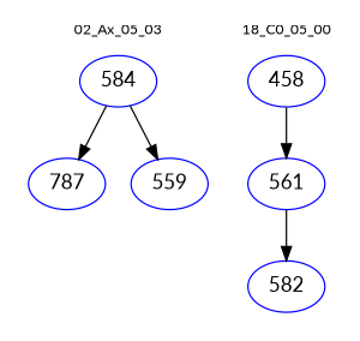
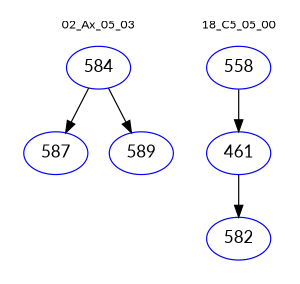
  digraph {
    fontname=Lato
    node [color=blue fontname=Lato]
    edge [color=black fontname=Lato]
    n1 [label=584]
-   n2 [label=787]
-   n3 [label=559]
-   n4 [label=458]
-   n5 [label=561]
+   n2 [label=587]
+   n3 [label=589]
+   n4 [label=558]
+   n5 [label=461]
    n6 [label=582]
    subgraph cluster_1 {
      color=white
      fontsize=10
      label="02_Ax_05_03"
      n1
      n2
      n3
    }
    subgraph cluster_2 {
      color=white
      fontsize=10
-     label="18_C0_05_00"
+     label="18_C5_05_00"
      n4
      n5
      n6
    }
    n1 -> n2
    n1 -> n3
    n4 -> n5
    n5 -> n6
  }
